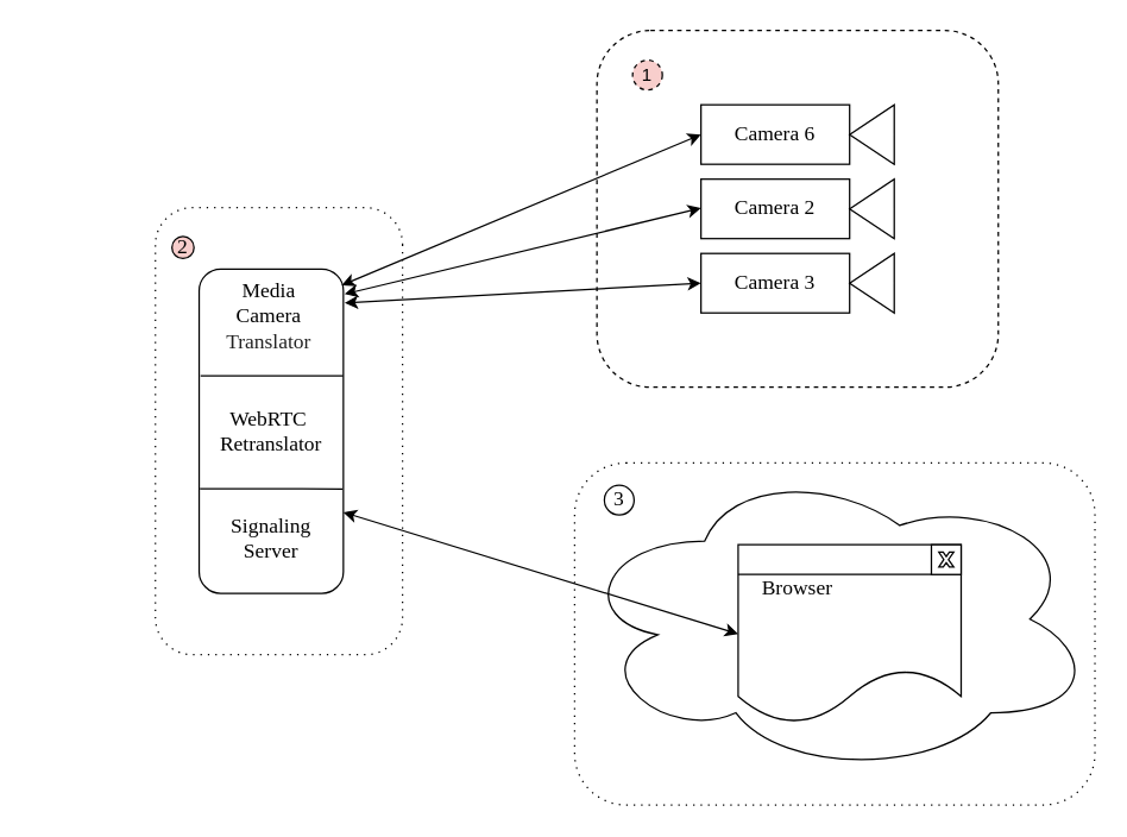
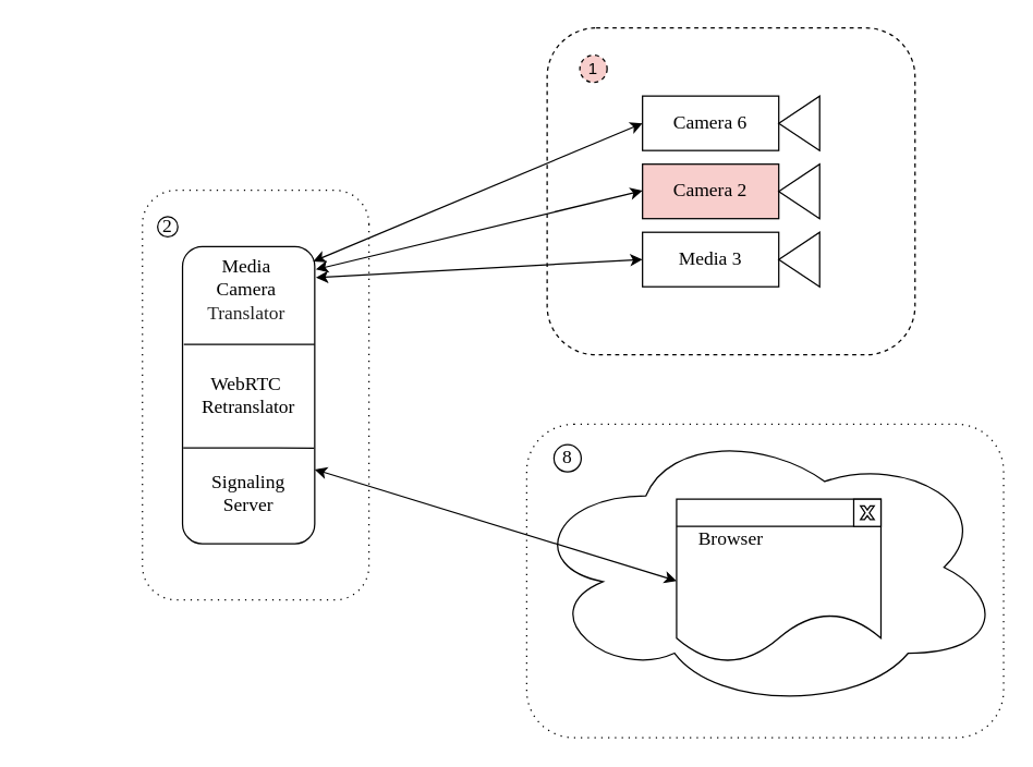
  <mxCell id="0" />
  <mxCell id="1" parent="0" />
  <mxCell id="2" value="" style="rounded=1;whiteSpace=wrap;html=1;dashed=1;fillColor=#ffffff;" parent="1" vertex="1"><mxGeometry x="401" y="20" width="270" height="240" as="geometry" /></mxCell>
  <mxCell id="3" value="" style="group" parent="1" vertex="1" connectable="0"><mxGeometry x="386" y="310.94" width="350" height="230" as="geometry" /></mxCell>
  <mxCell id="4" value="" style="group" parent="3" vertex="1" connectable="0"><mxGeometry width="350" height="230" as="geometry" /></mxCell>
  <mxCell id="5" value="" style="shape=ext;rounded=1;html=1;whiteSpace=wrap;dashed=1;dashPattern=1 4;" parent="4" vertex="1"><mxGeometry width="350" height="230" as="geometry" /></mxCell>
  <mxCell id="6" value="" style="ellipse;shape=cloud;whiteSpace=wrap;html=1;" parent="4" vertex="1"><mxGeometry width="350" height="210" as="geometry" /></mxCell>
  <mxCell id="7" value="" style="shape=document;whiteSpace=wrap;html=1;boundedLbl=1;" parent="4" vertex="1"><mxGeometry x="110" y="55" width="150" height="120" as="geometry" /></mxCell>
  <mxCell id="8" value="" style="endArrow=none;html=1;" parent="4" edge="1"><mxGeometry width="50" height="50" relative="1" as="geometry"><mxPoint x="110" y="75" as="sourcePoint" /><mxPoint x="260" y="75" as="targetPoint" /></mxGeometry></mxCell>
  <mxCell id="9" value="" style="whiteSpace=wrap;html=1;aspect=fixed;" parent="4" vertex="1"><mxGeometry x="240" y="55" width="20" height="20" as="geometry" /></mxCell>
  <mxCell id="10" value="" style="verticalLabelPosition=bottom;verticalAlign=top;html=1;shape=mxgraph.basic.x" parent="4" vertex="1"><mxGeometry x="245" y="60" width="10" height="10" as="geometry" /></mxCell>
  <mxCell id="11" value="&lt;font face=&quot;Times New Roman&quot; style=&quot;font-size: 14px&quot;&gt;Browser&lt;/font&gt;" style="text;html=1;strokeColor=none;fillColor=none;align=center;verticalAlign=middle;whiteSpace=wrap;rounded=0;" parent="4" vertex="1"><mxGeometry x="130" y="75" width="40" height="20" as="geometry" /></mxCell>
- <mxCell id="12" value="&lt;font face=&quot;Times New Roman&quot; style=&quot;font-size: 14px&quot;&gt;3&lt;/font&gt;" style="ellipse;whiteSpace=wrap;html=1;aspect=fixed;" parent="4" vertex="1"><mxGeometry x="20" y="15" width="20" height="20" as="geometry" /></mxCell>
+ <mxCell id="12" value="&lt;font face=&quot;Times New Roman&quot; style=&quot;font-size: 14px&quot;&gt;8&lt;/font&gt;" style="ellipse;whiteSpace=wrap;html=1;aspect=fixed;" parent="4" vertex="1"><mxGeometry x="20" y="15" width="20" height="20" as="geometry" /></mxCell>
  <mxCell id="13" value="" style="group" parent="1" vertex="1" connectable="0"><mxGeometry x="521" y="70" width="80" height="140" as="geometry" /></mxCell>
  <mxCell id="14" value="" style="group" parent="13" vertex="1" connectable="0"><mxGeometry width="80" height="40" as="geometry" /></mxCell>
  <mxCell id="15" value="&lt;font face=&quot;Times New Roman&quot; style=&quot;font-size: 14px&quot;&gt;Camera 6&lt;/font&gt;" style="rounded=0;whiteSpace=wrap;html=1;" parent="14" vertex="1"><mxGeometry x="-50" width="100" height="40" as="geometry" /></mxCell>
  <mxCell id="16" value="" style="triangle;whiteSpace=wrap;html=1;direction=west;" parent="14" vertex="1"><mxGeometry x="50" width="30" height="40" as="geometry" /></mxCell>
  <mxCell id="17" value="" style="group" parent="13" vertex="1" connectable="0"><mxGeometry y="50" width="80" height="40" as="geometry" /></mxCell>
- <mxCell id="18" value="&lt;font style=&quot;font-size: 14px&quot; face=&quot;Times New Roman&quot;&gt;Camera 2&lt;/font&gt;" style="rounded=0;whiteSpace=wrap;html=1;" parent="17" vertex="1"><mxGeometry x="-50" width="100" height="40" as="geometry" /></mxCell>
+ <mxCell id="18" value="&lt;font style=&quot;font-size: 14px&quot; face=&quot;Times New Roman&quot;&gt;Camera 2&lt;/font&gt;" style="rounded=0;whiteSpace=wrap;html=1;fillColor=#f8cecc;" parent="17" vertex="1"><mxGeometry x="-50" width="100" height="40" as="geometry" /></mxCell>
  <mxCell id="19" value="" style="triangle;whiteSpace=wrap;html=1;direction=west;" parent="17" vertex="1"><mxGeometry x="50" width="30" height="40" as="geometry" /></mxCell>
  <mxCell id="20" value="" style="group" parent="13" vertex="1" connectable="0"><mxGeometry y="100" width="80" height="40" as="geometry" /></mxCell>
- <mxCell id="21" value="&lt;font style=&quot;font-size: 14px&quot; face=&quot;Times New Roman&quot;&gt;Camera 3&lt;/font&gt;" style="rounded=0;whiteSpace=wrap;html=1;" parent="20" vertex="1"><mxGeometry x="-50" width="100" height="40" as="geometry" /></mxCell>
+ <mxCell id="21" value="&lt;font style=&quot;font-size: 14px&quot; face=&quot;Times New Roman&quot;&gt;Media 3&lt;/font&gt;" style="rounded=0;whiteSpace=wrap;html=1;" parent="20" vertex="1"><mxGeometry x="-50" width="100" height="40" as="geometry" /></mxCell>
  <mxCell id="22" value="" style="triangle;whiteSpace=wrap;html=1;direction=west;" parent="20" vertex="1"><mxGeometry x="50" width="30" height="40" as="geometry" /></mxCell>
  <mxCell id="23" value="" style="group" parent="1" vertex="1" connectable="0"><mxGeometry x="90.998" y="149.998" width="192.227" height="293.683" as="geometry" /></mxCell>
  <mxCell id="24" value="" style="group;rotation=90;" parent="23" vertex="1" connectable="0"><mxGeometry x="-70.137" y="61.949" width="332.5" height="169.786" as="geometry" /></mxCell>
  <mxCell id="25" value="" style="shape=ext;rounded=1;html=1;whiteSpace=wrap;dashed=1;dashPattern=1 4;direction=south;" parent="24" vertex="1"><mxGeometry x="83.125" y="-72.765" width="166.25" height="300.763" as="geometry" /></mxCell>
  <mxCell id="26" value="" style="rounded=1;whiteSpace=wrap;html=1;rotation=90;" parent="24" vertex="1"><mxGeometry x="51.953" y="29.106" width="218.203" height="97.02" as="geometry" /></mxCell>
- <mxCell id="27" value="&lt;font face=&quot;Times New Roman&quot;&gt;&lt;span style=&quot;font-size: 14px&quot;&gt;2&lt;br&gt;&lt;/span&gt;&lt;/font&gt;" style="ellipse;whiteSpace=wrap;html=1;aspect=fixed;rotation=0;direction=east;fillColor=#f8cecc;" parent="24" vertex="1"><mxGeometry x="94.257" y="-53.361" width="14.842" height="14.842" as="geometry" /></mxCell>
+ <mxCell id="27" value="&lt;font face=&quot;Times New Roman&quot;&gt;&lt;span style=&quot;font-size: 14px&quot;&gt;2&lt;br&gt;&lt;/span&gt;&lt;/font&gt;" style="ellipse;whiteSpace=wrap;html=1;aspect=fixed;rotation=0;direction=east;" parent="24" vertex="1"><mxGeometry x="94.257" y="-53.361" width="14.842" height="14.842" as="geometry" /></mxCell>
  <mxCell id="28" value="&lt;font face=&quot;Times New Roman&quot; style=&quot;font-size: 14px&quot;&gt;WebRTC&amp;nbsp;&lt;br&gt;Retranslator&lt;/font&gt;" style="text;html=1;strokeColor=none;fillColor=none;align=center;verticalAlign=middle;whiteSpace=wrap;rounded=0;rotation=0;" parent="24" vertex="1"><mxGeometry x="140.273" y="67.914" width="41.563" height="19.404" as="geometry" /></mxCell>
  <mxCell id="29" value="&lt;font face=&quot;Times New Roman&quot; style=&quot;font-size: 14px&quot;&gt;Signaling Server&lt;/font&gt;" style="text;html=1;strokeColor=none;fillColor=none;align=center;verticalAlign=middle;whiteSpace=wrap;rounded=0;rotation=0;" parent="24" vertex="1"><mxGeometry x="140.273" y="140.679" width="41.563" height="19.404" as="geometry" /></mxCell>
  <mxCell id="30" value="" style="endArrow=none;html=1;exitX=0.329;exitY=0.99;exitDx=0;exitDy=0;exitPerimeter=0;" parent="24" source="26" edge="1"><mxGeometry width="50" height="50" relative="1" as="geometry"><mxPoint x="145.469" y="9.702" as="sourcePoint" /><mxPoint x="209.438" y="40.373" as="targetPoint" /></mxGeometry></mxCell>
  <mxCell id="31" value="&lt;font face=&quot;Times New Roman&quot; style=&quot;white-space: normal ; font-size: 14px&quot;&gt;Media Camera&lt;br&gt;&lt;/font&gt;&lt;span style=&quot;font-size: 14px ; font-family: &amp;#34;times new roman&amp;#34; ; color: rgb(34 , 34 , 34) ; text-align: left ; white-space: pre-wrap&quot;&gt;Translator&lt;/span&gt;" style="text;html=1;align=center;verticalAlign=middle;resizable=0;points=[];autosize=1;rotation=0;" parent="24" vertex="1"><mxGeometry x="109.102" y="-13.631" width="100" height="30" as="geometry" /></mxCell>
  <mxCell id="32" value="" style="endArrow=none;html=1;exitX=0.329;exitY=0.99;exitDx=0;exitDy=0;exitPerimeter=0;" parent="24" edge="1"><mxGeometry width="50" height="50" relative="1" as="geometry"><mxPoint x="113.095" y="116.374" as="sourcePoint" /><mxPoint x="209.018" y="116.443" as="targetPoint" /></mxGeometry></mxCell>
  <mxCell id="33" value="" style="endArrow=classic;startArrow=classic;html=1;exitX=0.05;exitY=0.012;exitDx=0;exitDy=0;exitPerimeter=0;" parent="1" source="26" edge="1"><mxGeometry width="50" height="50" relative="1" as="geometry"><mxPoint x="381" y="110" as="sourcePoint" /><mxPoint x="471" y="90" as="targetPoint" /></mxGeometry></mxCell>
  <mxCell id="34" value="" style="endArrow=classic;startArrow=classic;html=1;exitX=1.013;exitY=-0.033;exitDx=0;exitDy=0;exitPerimeter=0;" parent="1" source="31" edge="1"><mxGeometry width="50" height="50" relative="1" as="geometry"><mxPoint x="391" y="139.5" as="sourcePoint" /><mxPoint x="471" y="139.5" as="targetPoint" /></mxGeometry></mxCell>
  <mxCell id="35" value="" style="endArrow=classic;startArrow=classic;html=1;exitX=1.013;exitY=0.167;exitDx=0;exitDy=0;exitPerimeter=0;" parent="1" source="31" edge="1"><mxGeometry width="50" height="50" relative="1" as="geometry"><mxPoint x="391" y="170" as="sourcePoint" /><mxPoint x="471" y="190" as="targetPoint" /></mxGeometry></mxCell>
  <mxCell id="36" value="" style="endArrow=classic;startArrow=classic;html=1;entryX=0;entryY=0.5;entryDx=0;entryDy=0;exitX=0.75;exitY=0;exitDx=0;exitDy=0;" parent="1" source="26" target="7" edge="1"><mxGeometry width="50" height="50" relative="1" as="geometry"><mxPoint x="361" y="400" as="sourcePoint" /><mxPoint x="411" y="350" as="targetPoint" /></mxGeometry></mxCell>
  <mxCell id="37" value="1" style="ellipse;whiteSpace=wrap;html=1;aspect=fixed;dashed=1;fillColor=#f8cecc;" parent="1" vertex="1"><mxGeometry x="425" y="40" width="20" height="20" as="geometry" /></mxCell>
